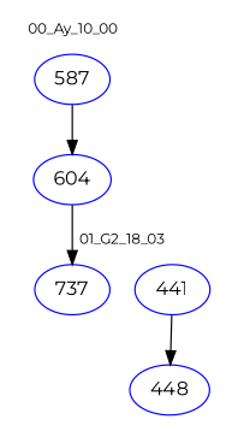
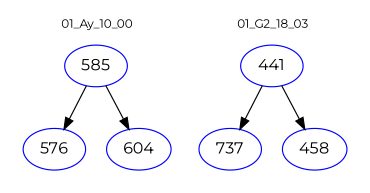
  digraph {
    fontname=Montserrat
    node [color=blue fontname=Montserrat]
    edge [color=black fontname=Montserrat]
-   n1 [label=587]
+   n1 [label=585]
+   n2 [label=576]
    n3 [label=604]
    n4 [label=441]
    n5 [label=737]
-   n6 [label=448]
+   n6 [label=458]
    subgraph cluster_1 {
      color=white
      fontsize=10
-     label="00_Ay_10_00"
+     label="01_Ay_10_00"
      n1
+     n2
      n3
    }
    subgraph cluster_2 {
      color=white
      fontsize=10
      label="01_G2_18_03"
      n4
      n5
      n6
    }
+   n1 -> n2
    n1 -> n3
-   n3 -> n5
+   n4 -> n5
    n4 -> n6
  }
